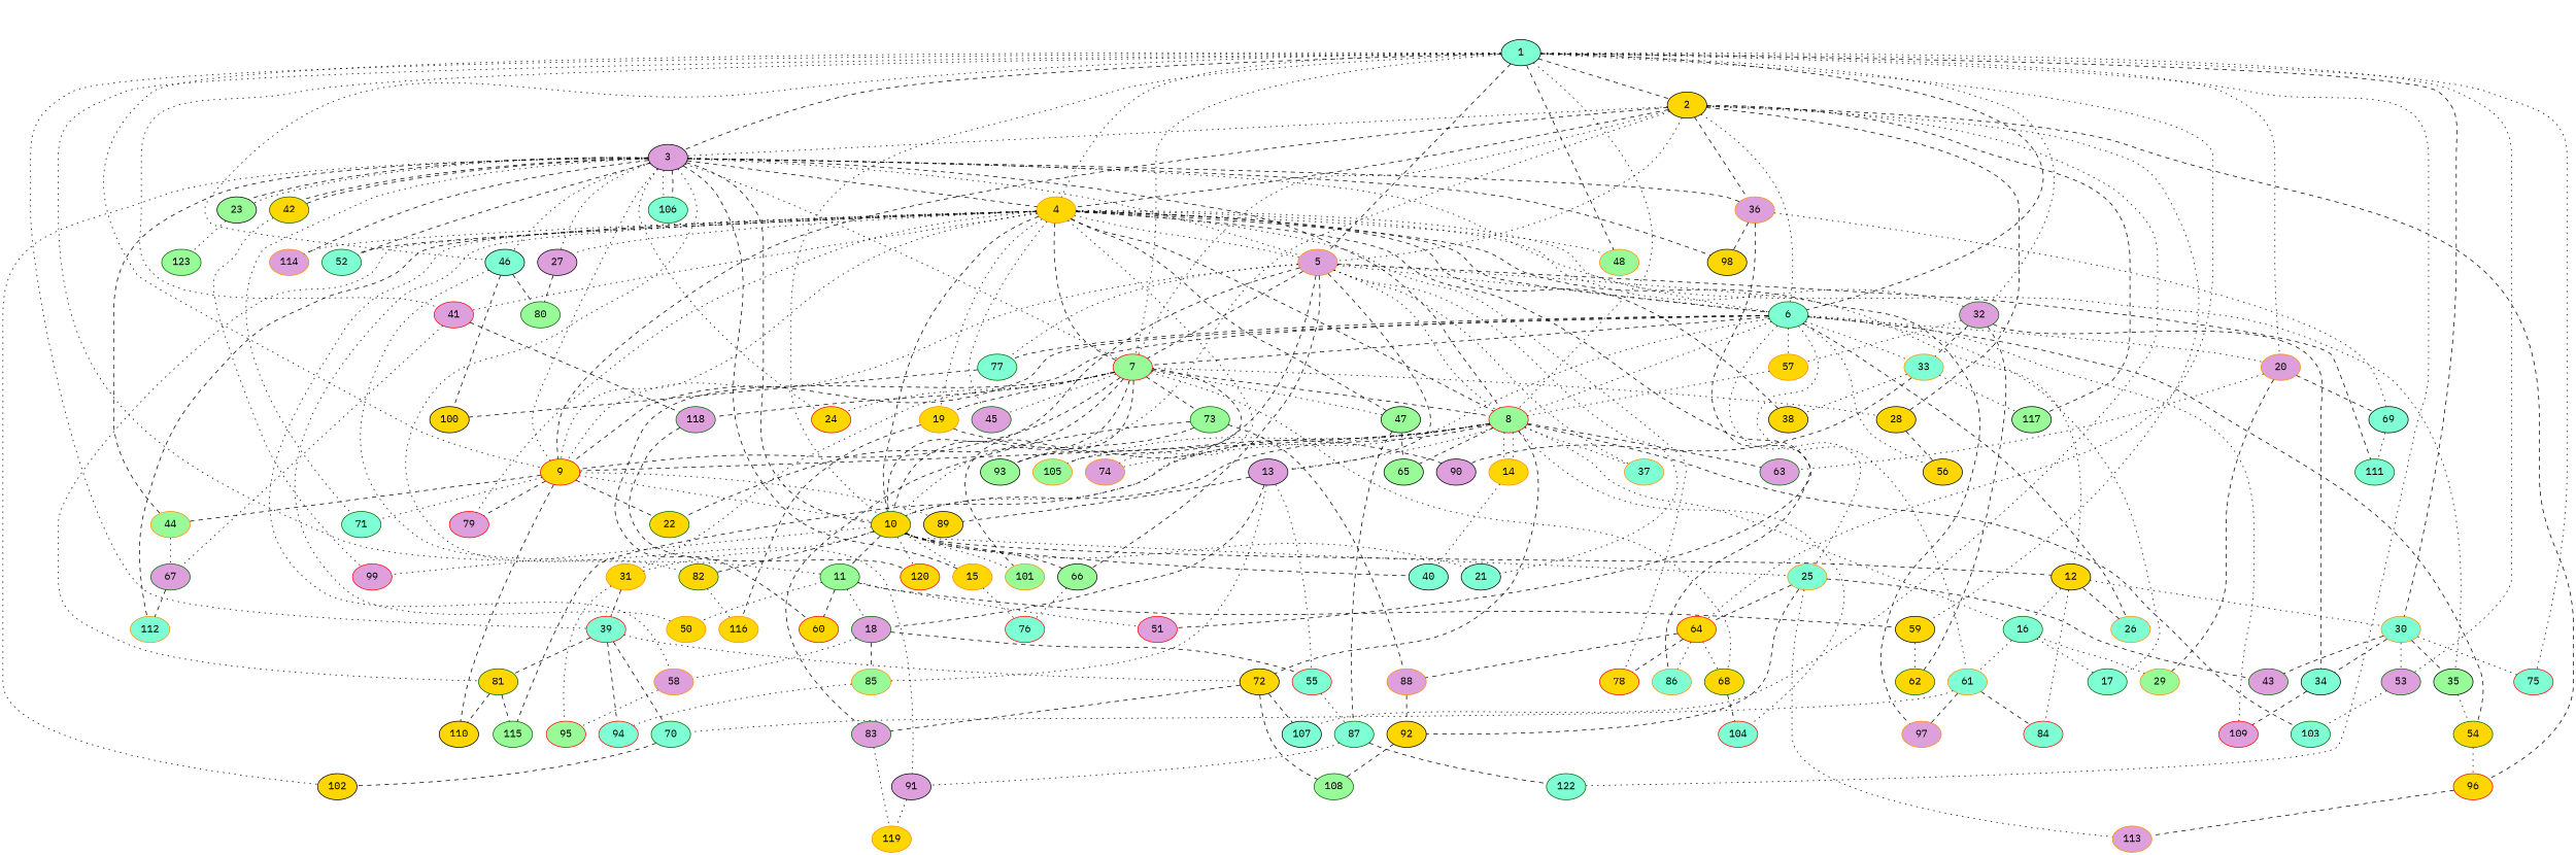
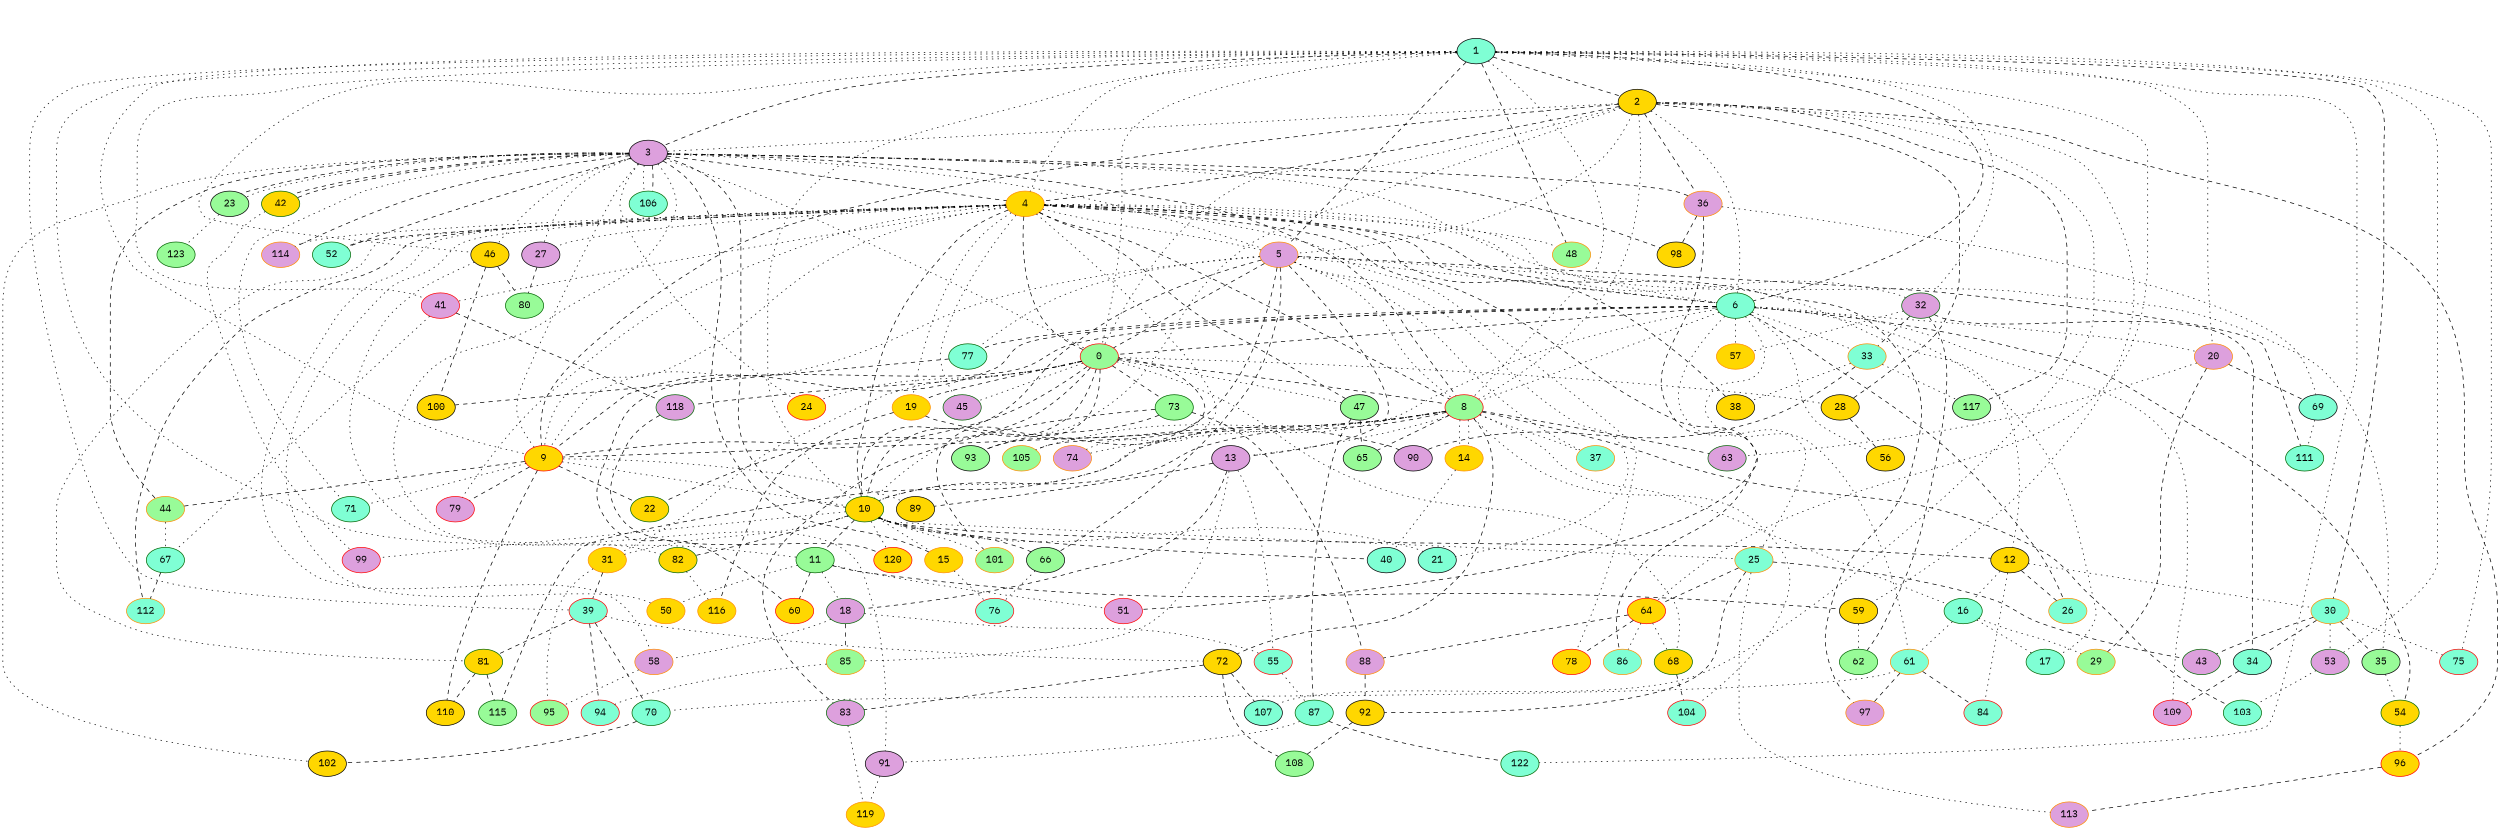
  graph {
    fontname="IBM Plex Mono"
    node [color=darkgreen fillcolor=gold fontname="IBM Plex Mono" style=filled]
    edge [fontname="IBM Plex Mono" style=dotted]
    1 [color=black fillcolor=aquamarine]
    2 [color=black]
    3 [color=black fillcolor=plum]
    4 [color=darkorange]
    5 [color=darkorange fillcolor=plum]
    6 [fillcolor=aquamarine]
-   7 [color=red fillcolor=palegreen]
+   7 [color=red fillcolor=palegreen label=0]
    8 [color=red fillcolor=palegreen]
    9 [color=red]
    10
    11 [fillcolor=palegreen]
    20 [color=darkorange fillcolor=plum]
    30 [color=darkorange fillcolor=aquamarine]
    32 [fillcolor=plum]
    39 [color=red fillcolor=aquamarine]
    41 [color=red fillcolor=plum]
-   46 [color=black fillcolor=aquamarine]
+   46 [color=black]
    48 [color=darkorange fillcolor=palegreen]
    53 [fillcolor=plum]
    64 [color=red]
    75 [color=red fillcolor=aquamarine]
    122 [fillcolor=aquamarine]
    28 [color=black]
    36 [color=darkorange fillcolor=plum]
    59 [color=black]
    96 [color=red]
    107 [color=black fillcolor=aquamarine]
    117 [color=black fillcolor=palegreen]
    15 [color=darkorange]
    23 [color=black fillcolor=palegreen]
    24 [color=red]
    27 [color=black fillcolor=plum]
    42
    44 [color=darkorange fillcolor=palegreen]
    52 [fillcolor=aquamarine]
    71 [fillcolor=aquamarine]
    91 [color=black fillcolor=plum]
    98 [color=black]
    102 [color=black]
    106 [fillcolor=aquamarine]
    114 [color=darkorange fillcolor=plum]
    19 [color=darkorange]
    35 [color=black fillcolor=palegreen]
    38 [color=black]
    45 [fillcolor=plum]
    47 [color=black fillcolor=palegreen]
    50 [color=darkorange]
    58 [color=darkorange fillcolor=plum]
    74 [color=darkorange fillcolor=plum]
    78 [color=red]
    79 [color=red fillcolor=plum]
    81
    86 [color=darkorange fillcolor=aquamarine]
    97 [color=darkorange fillcolor=plum]
    112 [color=darkorange fillcolor=aquamarine]
    12 [color=black]
    13 [color=black fillcolor=plum]
    21 [color=black fillcolor=aquamarine]
    37 [color=darkorange fillcolor=aquamarine]
    66 [color=black fillcolor=palegreen]
    77 [fillcolor=aquamarine]
    93 [color=black fillcolor=palegreen]
    111 [fillcolor=aquamarine]
    17 [fillcolor=aquamarine]
    25 [color=darkorange fillcolor=aquamarine]
    26 [color=darkorange fillcolor=aquamarine]
    33 [color=darkorange fillcolor=aquamarine]
    54
    56 [color=black]
    57 [color=darkorange]
    60 [color=red]
    61 [color=darkorange fillcolor=aquamarine]
    109 [color=red fillcolor=plum]
    22
    31 [color=darkorange]
    68
    73 [fillcolor=palegreen]
    101 [color=darkorange fillcolor=palegreen]
    105 [color=darkorange fillcolor=palegreen]
    118 [fillcolor=plum]
    14 [color=darkorange]
    16 [fillcolor=aquamarine]
    63 [fillcolor=plum]
    65 [color=black fillcolor=palegreen]
    72 [color=black]
    103 [fillcolor=aquamarine]
    104 [color=red fillcolor=aquamarine]
    115 [fillcolor=palegreen]
    89 [color=black]
    110 [color=black]
    40 [color=black fillcolor=aquamarine]
    82
    99 [color=red fillcolor=plum]
    120 [color=red]
    18 [fillcolor=plum]
    51 [color=red fillcolor=plum]
    29 [color=darkorange fillcolor=palegreen]
    69 [color=black fillcolor=aquamarine]
    43 [fillcolor=plum]
    34 [color=black fillcolor=aquamarine]
-   62
+   62 [fillcolor=palegreen]
    70 [fillcolor=aquamarine]
    94 [color=red fillcolor=aquamarine]
-   67 [fillcolor=plum]
+   67 [fillcolor=aquamarine]
    80 [fillcolor=palegreen]
    100 [color=black]
    88 [color=darkorange fillcolor=plum]
    113 [color=darkorange fillcolor=plum]
    76 [color=red fillcolor=aquamarine]
    123 [fillcolor=palegreen]
    119 [color=darkorange]
    90 [color=black fillcolor=plum]
    116 [color=darkorange]
    87 [fillcolor=aquamarine]
    95 [color=red fillcolor=palegreen]
    84 [color=red fillcolor=aquamarine]
    55 [color=red fillcolor=aquamarine]
    85 [color=darkorange fillcolor=palegreen]
    92 [color=black]
    83 [fillcolor=plum]
    108 [fillcolor=palegreen]
    1 -- 2 [style=dashed]
    1 -- 3 [style=dashed]
    1 -- 4
    1 -- 5 [style=dashed]
    1 -- 6 [style=dashed]
    1 -- 7
    1 -- 8
    1 -- 9
    1 -- 10
    1 -- 11
    1 -- 20
    1 -- 30 [style=dashed]
    1 -- 32
    1 -- 39
    1 -- 41
    1 -- 46
    1 -- 48 [style=dashed]
    1 -- 53
    1 -- 64
    1 -- 75
    1 -- 122
    2 -- 3
    2 -- 4 [style=dashed]
    2 -- 5
    2 -- 6
    2 -- 7
-   57 -- 8
+   2 -- 8
    2 -- 9 [style=dashed]
    2 -- 10
    2 -- 28 [style=dashed]
    2 -- 36 [style=dashed]
    2 -- 59
    2 -- 96 [style=dashed]
    2 -- 107
    2 -- 117 [style=dashed]
    3 -- 4 [style=dashed]
    3 -- 5
    3 -- 6
    3 -- 7
    3 -- 8 [style=dashed]
    3 -- 9
    3 -- 10 [style=dashed]
    3 -- 46
    3 -- 36 [style=dashed]
    3 -- 15 [style=dashed]
    3 -- 23 [style=dashed]
    3 -- 23
    3 -- 24
    3 -- 27
    3 -- 42 [style=dashed]
    3 -- 42 [style=dashed]
    3 -- 44 [style=dashed]
    3 -- 52 [style=dashed]
    3 -- 71
    3 -- 91
    3 -- 98 [style=dashed]
    3 -- 102
    3 -- 106
    3 -- 106 [style=dashed]
    3 -- 114 [style=dashed]
    4 -- 5
    4 -- 6 [style=dashed]
    4 -- 7 [style=dashed]
    4 -- 8 [style=dashed]
    4 -- 9
    4 -- 10 [style=dashed]
    4 -- 32
    4 -- 41
    4 -- 48
    4 -- 27
    4 -- 52 [style=dashed]
    4 -- 114
    4 -- 19
    4 -- 35
    4 -- 38 [style=dashed]
    4 -- 45
    4 -- 47 [style=dashed]
    4 -- 50
    4 -- 58
    4 -- 74
    4 -- 78
    4 -- 79
    4 -- 81
    4 -- 86 [style=dashed]
    4 -- 97 [style=dashed]
    4 -- 112 [style=dashed]
    5 -- 6
    5 -- 7 [style=dashed]
    5 -- 8
    5 -- 9
    5 -- 10 [style=dashed]
    5 -- 12
    5 -- 13 [style=dashed]
    5 -- 21
    5 -- 37
    5 -- 66 [style=dashed]
    5 -- 77
    5 -- 93 [style=dashed]
    5 -- 111 [style=dashed]
    6 -- 7 [style=dashed]
    6 -- 8
    6 -- 9 [style=dashed]
    6 -- 10
    6 -- 20
    6 -- 77 [style=dashed]
    6 -- 17
    6 -- 25
    6 -- 26 [style=dashed]
    6 -- 33
    6 -- 54 [style=dashed]
    6 -- 56
    6 -- 57
    6 -- 60 [style=dashed]
    6 -- 61
    6 -- 109
    7 -- 8 [style=dashed]
    7 -- 9 [style=dashed]
    7 -- 10 [style=dashed]
    7 -- 28
    7 -- 24
    7 -- 19 [style=dashed]
    7 -- 45
    7 -- 47
    7 -- 22 [style=dashed]
    7 -- 31
    7 -- 68
    7 -- 73 [style=dashed]
    7 -- 101 [style=dashed]
    7 -- 105 [style=dashed]
    7 -- 118 [style=dashed]
    8 -- 9 [style=dashed]
    8 -- 10 [style=dashed]
    8 -- 74
    8 -- 13
    8 -- 37
    8 -- 105
    8 -- 14
    8 -- 14
    8 -- 16
    8 -- 63 [style=dashed]
    8 -- 65 [style=dashed]
    8 -- 72 [style=dashed]
    8 -- 103 [style=dashed]
    8 -- 104
    8 -- 115 [style=dashed]
    9 -- 10
    9 -- 44 [style=dashed]
    9 -- 71
    9 -- 79 [style=dashed]
    9 -- 22 [style=dashed]
    9 -- 89
    9 -- 110 [style=dashed]
    10 -- 11 [style=dashed]
    10 -- 15
    10 -- 12 [style=dashed]
    10 -- 21
    10 -- 66 [style=dashed]
    10 -- 25
    10 -- 31
    10 -- 101
    10 -- 40 [style=dashed]
    10 -- 82 [style=dashed]
    10 -- 99
    10 -- 120
    11 -- 59 [style=dashed]
    11 -- 50
    11 -- 60 [style=dashed]
    11 -- 18
    11 -- 51
    20 -- 63
    20 -- 29 [style=dashed]
    20 -- 69 [style=dashed]
    30 -- 53
    30 -- 75
    30 -- 35 [style=dashed]
    30 -- 43 [style=dashed]
    30 -- 34 [style=dashed]
    32 -- 33 [style=dashed]
    32 -- 57
    32 -- 34 [style=dashed]
    32 -- 62 [style=dashed]
    39 -- 81 [style=dashed]
    39 -- 72
    39 -- 70 [style=dashed]
    39 -- 94 [style=dashed]
    41 -- 118 [style=dashed]
    41 -- 67
    46 -- 82
    46 -- 80 [style=dashed]
    46 -- 100 [style=dashed]
    53 -- 103
    64 -- 78 [style=dashed]
    64 -- 86
    64 -- 68
    64 -- 88 [style=dashed]
    28 -- 56 [style=dashed]
    36 -- 98 [style=dashed]
    36 -- 51 [style=dashed]
    36 -- 69
    59 -- 62
    96 -- 113 [style=dashed]
    15 -- 76
    23 -- 123
    27 -- 80 [style=dashed]
    42 -- 99
    44 -- 67
    91 -- 119
    19 -- 90 [style=dashed]
    19 -- 116 [style=dashed]
    35 -- 54
    47 -- 65 [style=dashed]
    47 -- 87 [style=dashed]
    58 -- 95
    81 -- 115 [style=dashed]
    81 -- 110 [style=dashed]
    12 -- 30
    12 -- 26 [style=dashed]
    12 -- 16
    12 -- 84
    13 -- 89 [style=dashed]
    13 -- 18 [style=dashed]
    13 -- 55
    13 -- 85
    66 -- 76
    77 -- 100 [style=dashed]
    25 -- 64 [style=dashed]
    25 -- 43 [style=dashed]
    25 -- 113
    25 -- 92 [style=dashed]
    33 -- 117
    33 -- 38
    33 -- 90 [style=dashed]
    54 -- 96
    61 -- 97 [style=dashed]
    61 -- 70
    61 -- 84 [style=dashed]
    31 -- 39 [style=dashed]
    31 -- 95
    68 -- 104 [style=dashed]
    73 -- 93 [style=dashed]
    73 -- 88 [style=dashed]
    73 -- 83 [style=dashed]
    118 -- 120 [style=dashed]
    14 -- 40
    16 -- 17
    16 -- 61
    16 -- 29
    72 -- 107 [style=dashed]
    72 -- 83 [style=dashed]
    72 -- 108 [style=dashed]
    82 -- 116
    18 -- 58
-   18 -- 55 [style=dashed]
+   18 -- 55
    18 -- 85 [style=dashed]
    69 -- 111
    34 -- 109 [style=dashed]
    70 -- 102 [style=dashed]
    67 -- 112 [style=dashed]
    88 -- 92 [style=dashed]
    87 -- 122 [style=dashed]
    87 -- 91
    55 -- 87
    85 -- 94
    92 -- 108 [style=dashed]
    83 -- 119
  }
